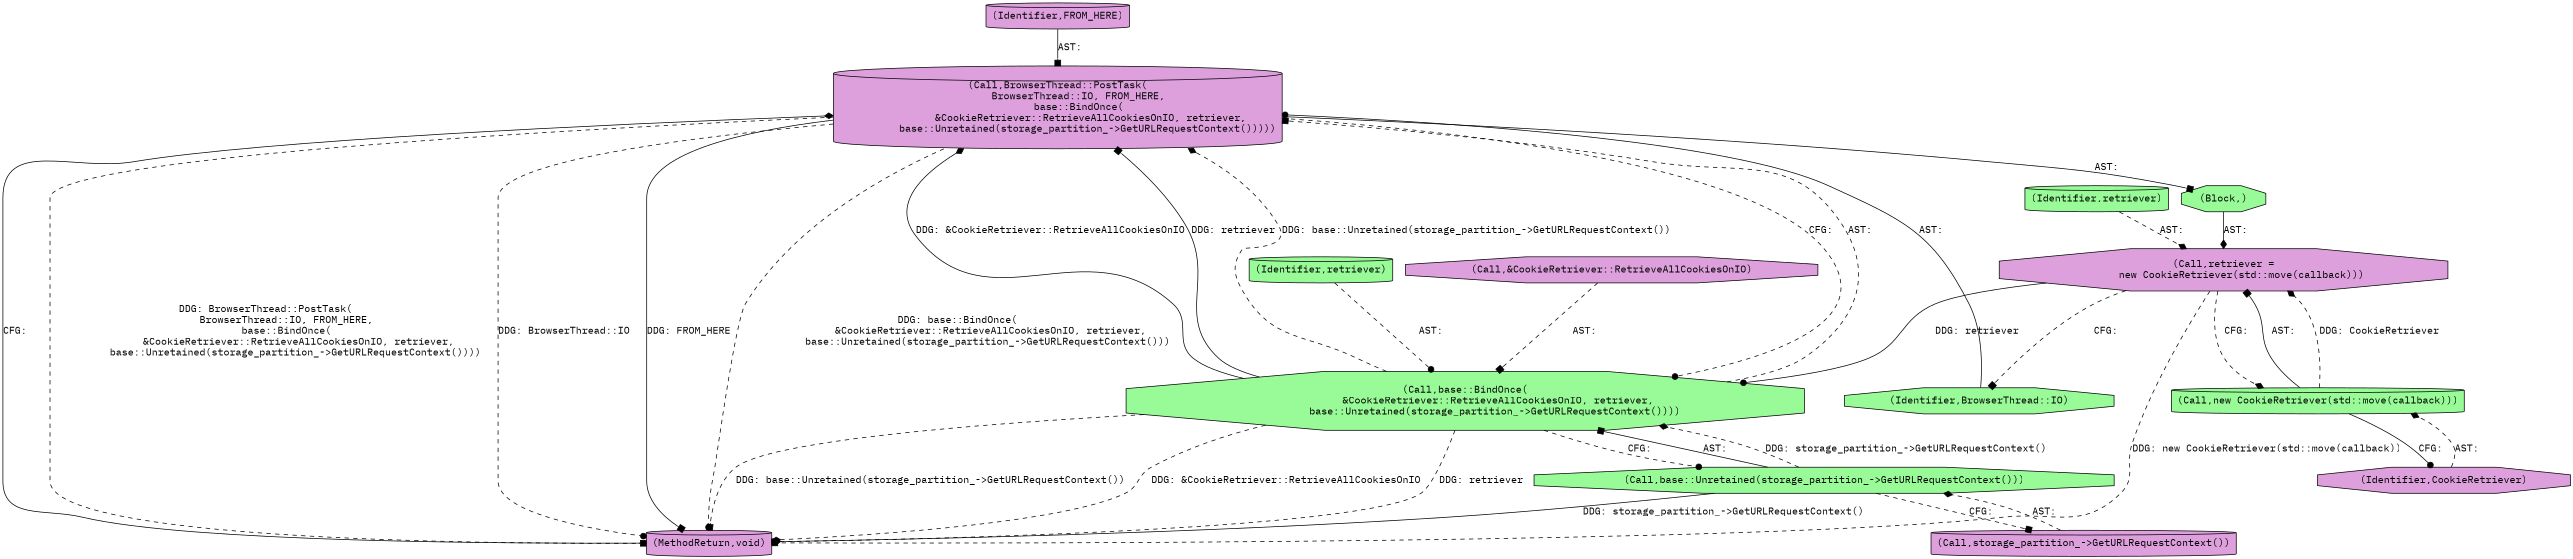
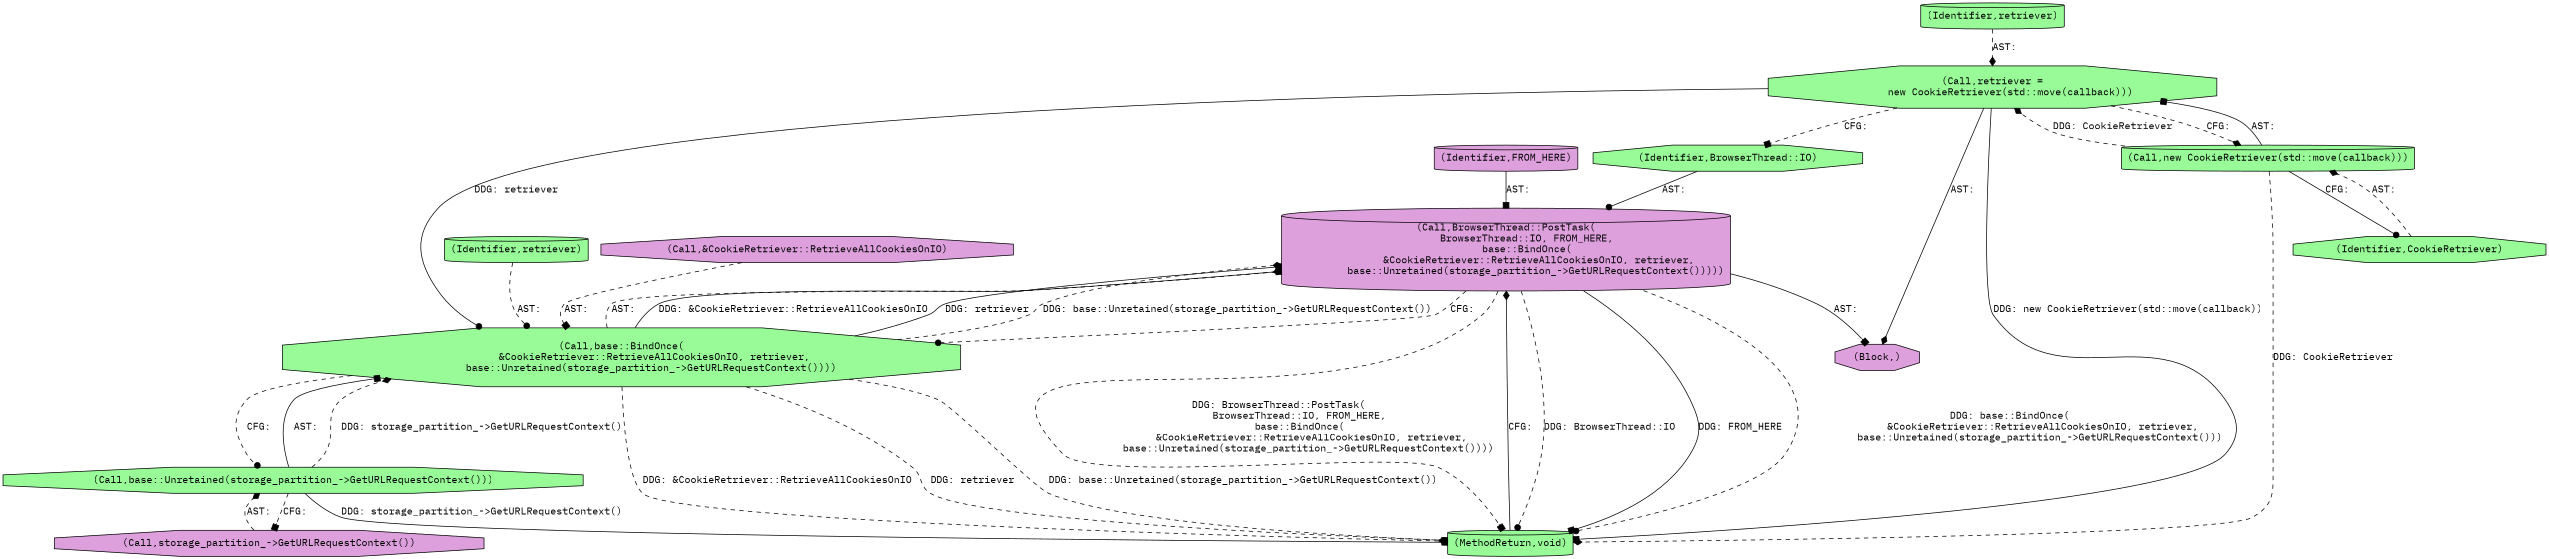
  digraph {
    fontname="IBM Plex Mono"
    node [fillcolor=palegreen fontname="IBM Plex Mono" shape=cylinder style=filled]
    edge [arrowhead=box fontname="IBM Plex Mono" style=dashed]
    n1 [fillcolor=plum label="(Call,BrowserThread::PostTask(\n       BrowserThread::IO, FROM_HERE,\n       base::BindOnce(\n           &CookieRetriever::RetrieveAllCookiesOnIO, retriever,\n          base::Unretained(storage_partition_->GetURLRequestContext()))))"]
    n2 [label="(Call,base::BindOnce(\n           &CookieRetriever::RetrieveAllCookiesOnIO, retriever,\n          base::Unretained(storage_partition_->GetURLRequestContext())))" shape=octagon]
-   n3 [fillcolor=plum label="(MethodReturn,void)"]
-   n4 [label="(Block,)" shape=octagon]
+   n3 [label="(MethodReturn,void)"]
+   n4 [fillcolor=plum label="(Block,)" shape=octagon]
    n5 [label="(Call,base::Unretained(storage_partition_->GetURLRequestContext()))" shape=octagon]
-   n6 [fillcolor=plum label="(Call,storage_partition_->GetURLRequestContext())"]
-   n7 [fillcolor=plum label="(Call,retriever =\n      new CookieRetriever(std::move(callback)))" shape=octagon]
+   n6 [fillcolor=plum label="(Call,storage_partition_->GetURLRequestContext())" shape=octagon]
+   n7 [label="(Call,retriever =\n      new CookieRetriever(std::move(callback)))" shape=octagon]
    n8 [label="(Call,new CookieRetriever(std::move(callback)))"]
    n9 [label="(Identifier,BrowserThread::IO)" shape=octagon]
-   n10 [fillcolor=plum label="(Identifier,CookieRetriever)" shape=octagon]
+   n10 [label="(Identifier,CookieRetriever)" shape=octagon]
    n11 [label="(Identifier,retriever)"]
    n12 [fillcolor=plum label="(Identifier,FROM_HERE)"]
    n13 [label="(Identifier,retriever)"]
    n14 [fillcolor=plum label="(Call,&CookieRetriever::RetrieveAllCookiesOnIO)" shape=octagon]
    n1 -> n2 [arrowhead=dot label="CFG: "]
    n1 -> n3 [label="DDG: FROM_HERE" style=solid]
    n1 -> n3 [arrowhead=dot label="DDG: base::BindOnce(\n           &CookieRetriever::RetrieveAllCookiesOnIO, retriever,\n          base::Unretained(storage_partition_->GetURLRequestContext()))"]
    n1 -> n3 [label="DDG: BrowserThread::PostTask(\n       BrowserThread::IO, FROM_HERE,\n       base::BindOnce(\n           &CookieRetriever::RetrieveAllCookiesOnIO, retriever,\n          base::Unretained(storage_partition_->GetURLRequestContext())))"]
    n1 -> n3 [arrowhead=dot label="DDG: BrowserThread::IO"]
    n1 -> n4 [label="AST: " style=solid]
    n2 -> n1 [label="AST: "]
    n2 -> n1 [arrowhead=diamond label="DDG: &CookieRetriever::RetrieveAllCookiesOnIO" style=solid]
    n2 -> n1 [label="DDG: retriever" style=solid]
    n2 -> n1 [arrowhead=diamond label="DDG: base::Unretained(storage_partition_->GetURLRequestContext())"]
    n2 -> n3 [label="DDG: base::Unretained(storage_partition_->GetURLRequestContext())"]
    n2 -> n3 [arrowhead=diamond label="DDG: &CookieRetriever::RetrieveAllCookiesOnIO"]
    n2 -> n3 [arrowhead=diamond label="DDG: retriever"]
    n2 -> n5 [arrowhead=dot label="CFG: "]
    n3 -> n1 [arrowhead=diamond label="CFG: " style=solid]
    n5 -> n2 [label="AST: " style=solid]
    n5 -> n2 [arrowhead=diamond label="DDG: storage_partition_->GetURLRequestContext()"]
    n5 -> n3 [label="DDG: storage_partition_->GetURLRequestContext()" style=solid]
    n5 -> n6 [label="CFG: "]
    n6 -> n5 [arrowhead=diamond label="AST: "]
    n7 -> n2 [arrowhead=dot label="DDG: retriever" style=solid]
-   n7 -> n3 [label="DDG: new CookieRetriever(std::move(callback))"]
-   n4 -> n7 [arrowhead=diamond label="AST: " style=solid]
+   n7 -> n3 [label="DDG: new CookieRetriever(std::move(callback))" style=solid]
+   n7 -> n4 [arrowhead=diamond label="AST: " style=solid]
    n7 -> n8 [arrowhead=diamond label="CFG: "]
    n7 -> n9 [label="CFG: "]
+   n8 -> n3 [arrowhead=diamond label="DDG: CookieRetriever"]
    n8 -> n7 [label="AST: " style=solid]
    n8 -> n7 [arrowhead=diamond label="DDG: CookieRetriever"]
    n8 -> n10 [arrowhead=dot label="CFG: " style=solid]
    n9 -> n1 [arrowhead=dot label="AST: " style=solid]
    n10 -> n8 [arrowhead=diamond label="AST: "]
    n11 -> n2 [arrowhead=dot label="AST: "]
    n12 -> n1 [label="AST: " style=solid]
    n13 -> n7 [arrowhead=diamond label="AST: "]
    n14 -> n2 [label="AST: "]
  }
